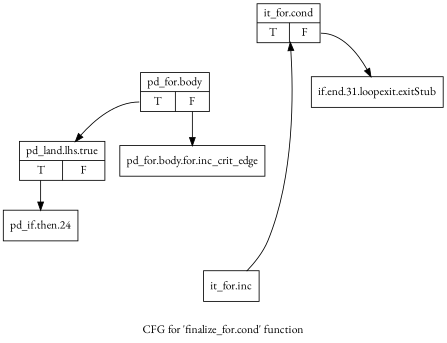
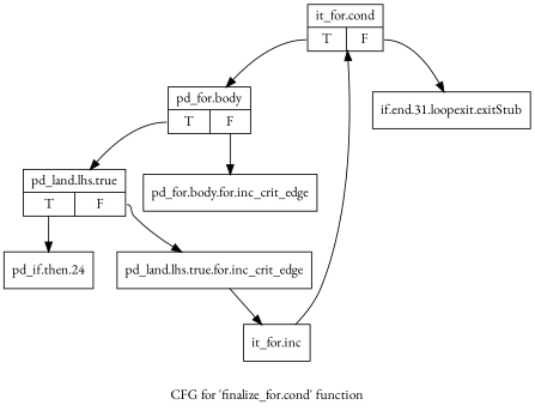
  digraph {
    fontname="EB Garamond"
    label="CFG for 'finalize_for.cond' function"
    node [fontname="EB Garamond" shape=record]
    edge [fontname="EB Garamond" tailport=s1]
    n1 [label="{it_for.cond|{<s0>T|<s1>F}}"]
    n2 [label="{if.end.31.loopexit.exitStub}"]
    n3 [label="{pd_for.body|{<s0>T|<s1>F}}"]
    n4 [label="{pd_land.lhs.true|{<s0>T|<s1>F}}"]
    n5 [label="{pd_for.body.for.inc_crit_edge}"]
    n6 [label="{pd_if.then.24}"]
+   n7 [label="{pd_land.lhs.true.for.inc_crit_edge}"]
    n8 [label="{it_for.inc}"]
    n1 -> n2
+   n1 -> n3 [tailport=s0]
    n3 -> n4 [tailport=s0]
    n3 -> n5
    n4 -> n6 [tailport=s0]
+   n4 -> n7
+   n7 -> n8 [tailport=""]
    n8 -> n1 [tailport=""]
  }
